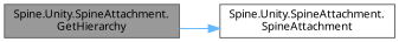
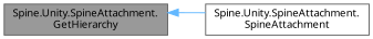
  digraph {
    rankdir=LR
    fontname="Noto Sans"
    node [fontname="Noto Sans" fontsize=10 shape=box style=filled]
    n1 [color=gray40 fillcolor=grey60 fontcolor=black height=0.2 label="Spine.Unity.SpineAttachment.\lGetHierarchy" width=0.4]
    n2 [color=grey40 fillcolor=white height=0.2 label="Spine.Unity.SpineAttachment.\lSpineAttachment" width=0.4]
-   n1 -> n2 [color=steelblue1 fontname="Noto Sans" fontsize=10 labelfontname=Helvetica labelfontsize=10 style=solid]
+   n2 -> n1 [color=steelblue1 fontname="Noto Sans" fontsize=10 labelfontname=Helvetica labelfontsize=10 style=solid]
  }
